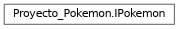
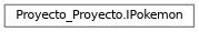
  digraph {
    rankdir=LR
-   n1 [color=grey40 fillcolor=white fontname=Helvetica fontsize=10 height=0.2 label="Proyecto_Pokemon.IPokemon" shape=box style=filled width=0.4]
+   n1 [color=grey40 fillcolor=white fontname=Helvetica fontsize=10 height=0.2 label="Proyecto_Proyecto.IPokemon" shape=box style=filled width=0.4]
  }
